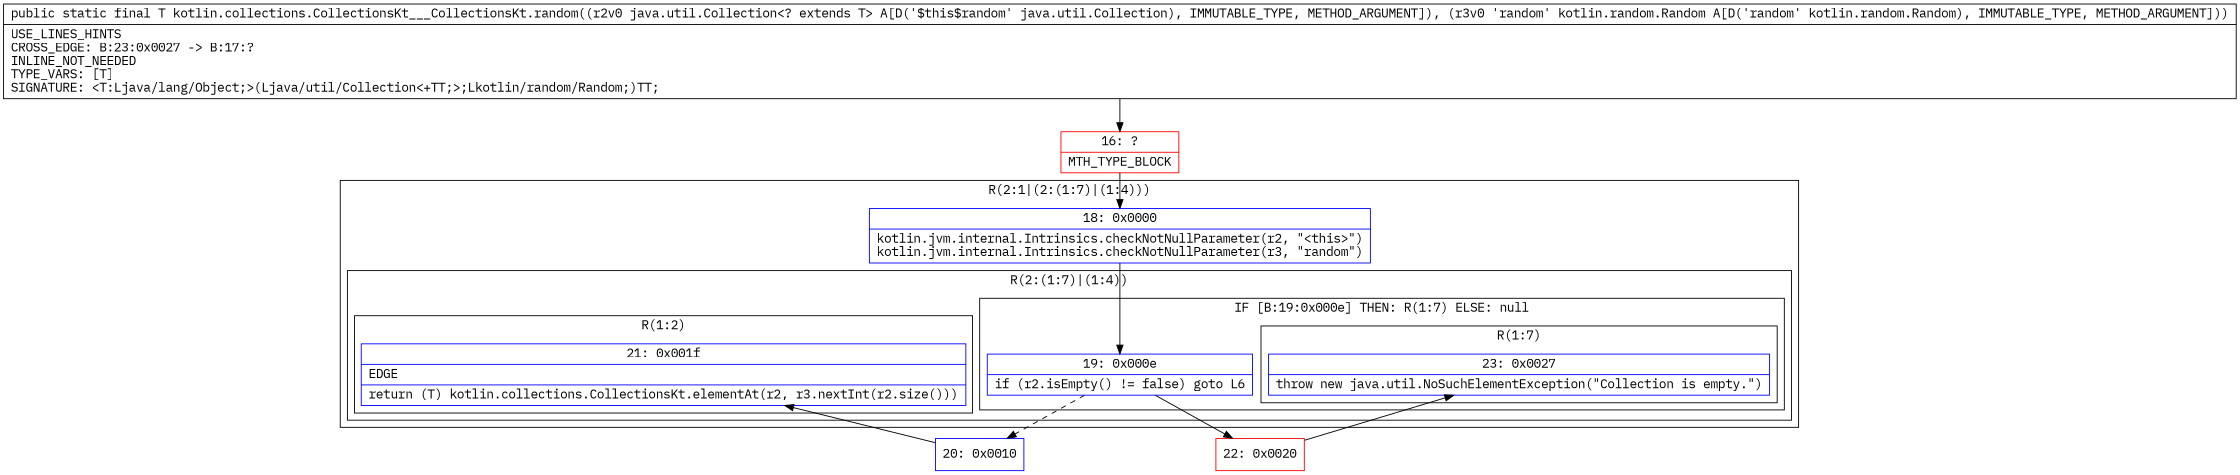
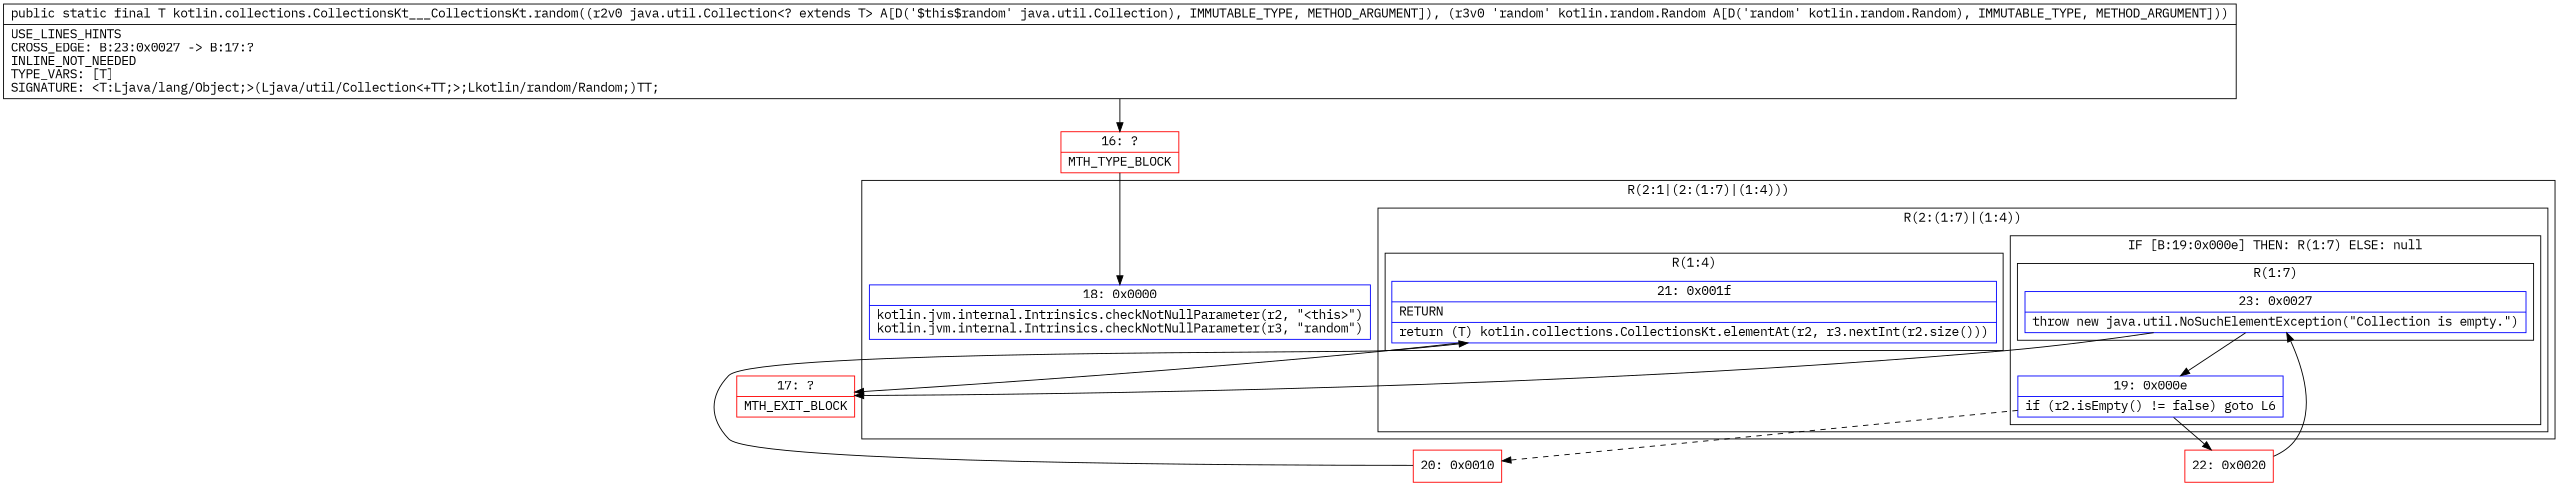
  digraph {
    fontname="IBM Plex Mono"
    node [color=blue fontname="IBM Plex Mono" shape=record]
    edge [fontname="IBM Plex Mono"]
    n1 [label="{23\:\ 0x0027|throw new java.util.NoSuchElementException(\"Collection is empty.\")\l}"]
    n2 [label="{19\:\ 0x000e|if (r2.isEmpty() != false) goto L6\l}"]
-   n3 [label="{21\:\ 0x001f|EDGE\l|return (T) kotlin.collections.CollectionsKt.elementAt(r2, r3.nextInt(r2.size()))\l}"]
+   n3 [label="{21\:\ 0x001f|RETURN\l|return (T) kotlin.collections.CollectionsKt.elementAt(r2, r3.nextInt(r2.size()))\l}"]
    n4 [label="{18\:\ 0x0000|kotlin.jvm.internal.Intrinsics.checkNotNullParameter(r2, \"\<this\>\")\lkotlin.jvm.internal.Intrinsics.checkNotNullParameter(r3, \"random\")\l}"]
-   n6 [label="{20\:\ 0x0010}"]
+   n5 [color=red label="{17\:\ ?|MTH_EXIT_BLOCK\l}"]
+   n6 [color=red label="{20\:\ 0x0010}"]
    n7 [color=red label="{22\:\ 0x0020}"]
    n8 [color=red label="{16\:\ ?|MTH_TYPE_BLOCK\l}"]
    n9 [label="{public static final T kotlin.collections.CollectionsKt___CollectionsKt.random((r2v0 java.util.Collection\<? extends T\> A[D('$this$random' java.util.Collection), IMMUTABLE_TYPE, METHOD_ARGUMENT]), (r3v0 'random' kotlin.random.Random A[D('random' kotlin.random.Random), IMMUTABLE_TYPE, METHOD_ARGUMENT]))  | USE_LINES_HINTS\lCROSS_EDGE: B:23:0x0027 \-\> B:17:?\lINLINE_NOT_NEEDED\lTYPE_VARS: [T]\lSIGNATURE: \<T:Ljava\/lang\/Object;\>(Ljava\/util\/Collection\<+TT;\>;Lkotlin\/random\/Random;)TT;\l}" color=""]
    subgraph cluster_1 {
      label="R(2:1|(2:(1:7)|(1:4)))"
      n4
      subgraph cluster_2 {
        label="R(2:(1:7)|(1:4))"
        subgraph cluster_3 {
          label="IF [B:19:0x000e] THEN: R(1:7) ELSE: null"
          n2
          subgraph cluster_4 {
            label="R(1:7)"
            n1
          }
        }
        subgraph cluster_5 {
-         label="R(1:2)"
+         label="R(1:4)"
          n3
        }
      }
    }
+   n1 -> n5
    n2 -> n6 [style=dashed]
    n2 -> n7
-   n4 -> n2
+   n3 -> n5
+   n1 -> n2
    n6 -> n3
    n7 -> n1
    n8 -> n4
    n9 -> n8
  }
